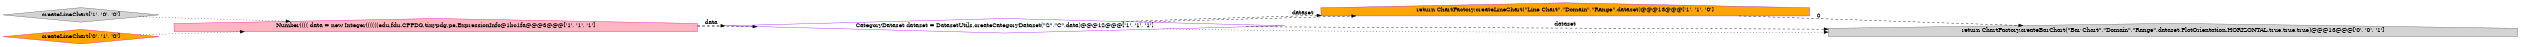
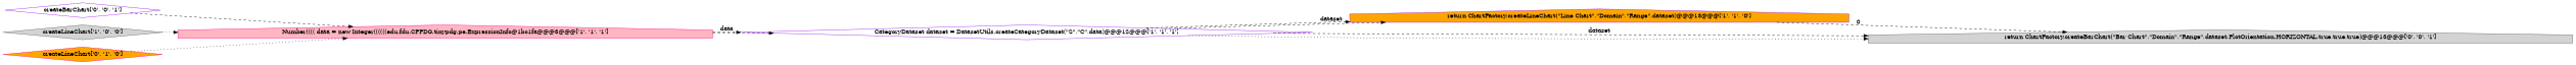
  digraph {
    rankdir=LR
    node [fillcolor=white shape=diamond style=filled color=purple]
    edge [style=dashed]
+   n1 [label="createBarChart['0', '0', '1']"]
    n2 [fillcolor=lightpink label="Number(((( data = new Integer((((((edu.fdu.CPPDG.tinypdg.pe.ExpressionInfo@1bc1fa@@@3@@@['1', '1', '1']" shape=house color=deeppink]
    n3 [fillcolor=orange label="return ChartFactory.createLineChart(\"Line Chart\",\"Domain\",\"Range\",dataset)@@@13@@@['1', '1', '0']" shape=house]
    n4 [fillcolor=lightgrey label="return ChartFactory.createBarChart(\"Bar Chart\",\"Domain\",\"Range\",dataset,PlotOrientation.HORIZONTAL,true,true,true)@@@13@@@['0', '0', '1']" shape=house color=gray40]
    n5 [label="CategoryDataset dataset = DatasetUtils.createCategoryDataset(\"S\",\"C\",data)@@@12@@@['1', '1', '1']"]
    n6 [fillcolor=lightgrey label="createLineChart['1', '0', '0']" color=gray40]
    n7 [fillcolor=orange label="createLineChart['0', '1', '0']" color=deeppink]
+   n1 -> n2
    n2 -> n5 [label=data]
    n2 -> n5
    n3 -> n4 [label=0]
    n5 -> n3 [label=dataset]
    n5 -> n3
    n5 -> n4 [label=dataset]
    n5 -> n4 [style=dotted]
    n6 -> n2 [style=dotted]
    n7 -> n2 [style=dotted]
  }
